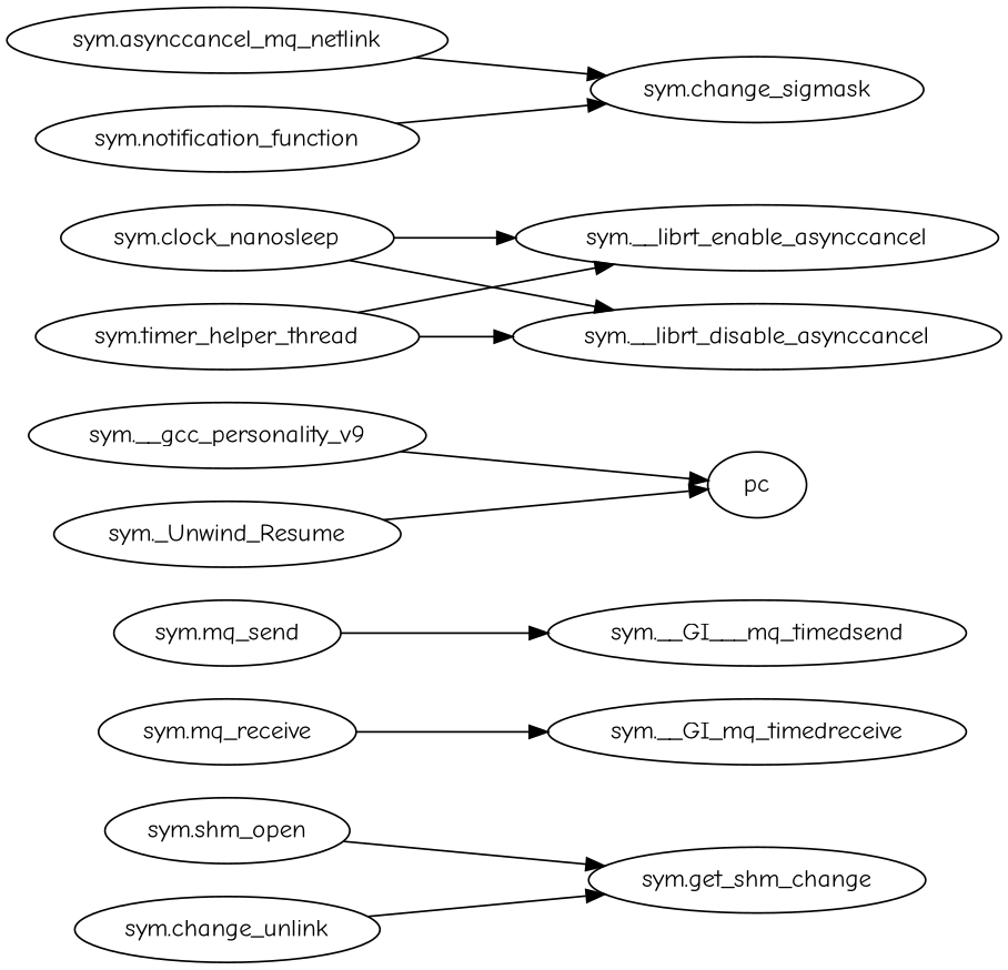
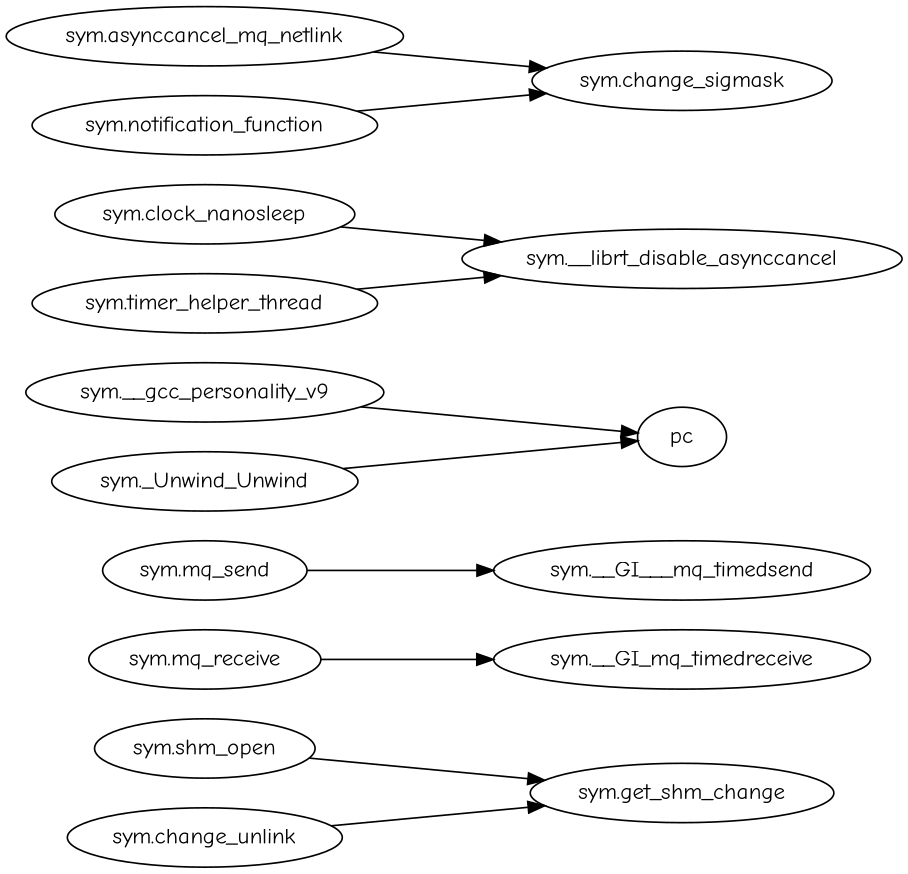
  digraph {
    fontname="Comic Neue"
    rankdir=LR
    node [fontname="Comic Neue"]
    edge [fontname="Comic Neue"]
    n1 [label="sym.shm_open"]
    n2 [label="sym.get_shm_change"]
    n3 [label="sym.mq_receive"]
    n4 [label="sym.__GI_mq_timedreceive"]
    n5 [label="sym.mq_send"]
    n6 [label="sym.__GI___mq_timedsend"]
    n7 [label="sym.__gcc_personality_v9"]
    n8 [label=pc]
-   n9 [label="sym._Unwind_Resume"]
+   n9 [label="sym._Unwind_Unwind"]
    n10 [label="sym.change_unlink"]
    n11 [label="sym.clock_nanosleep"]
-   n12 [label="sym.__librt_enable_asynccancel"]
    n13 [label="sym.__librt_disable_asynccancel"]
    n14 [label="sym.asynccancel_mq_netlink"]
    n15 [label="sym.change_sigmask"]
    n16 [label="sym.notification_function"]
    n17 [label="sym.timer_helper_thread"]
    n1 -> n2
    n3 -> n4
    n5 -> n6
    n7 -> n8
    n9 -> n8
    n10 -> n2
-   n11 -> n12
    n11 -> n13
    n14 -> n15
    n16 -> n15
-   n17 -> n12
    n17 -> n13
  }
